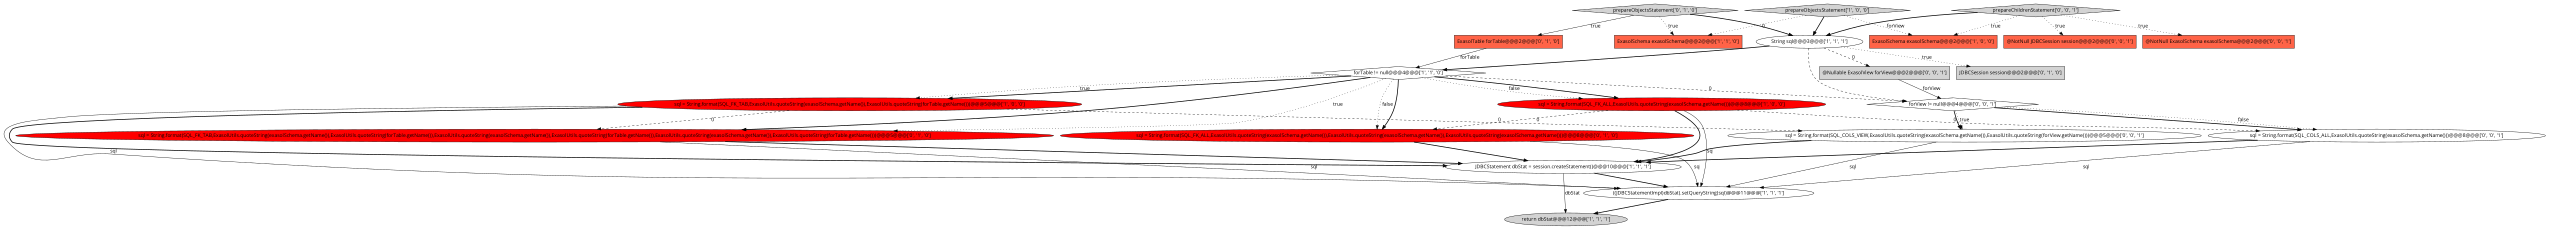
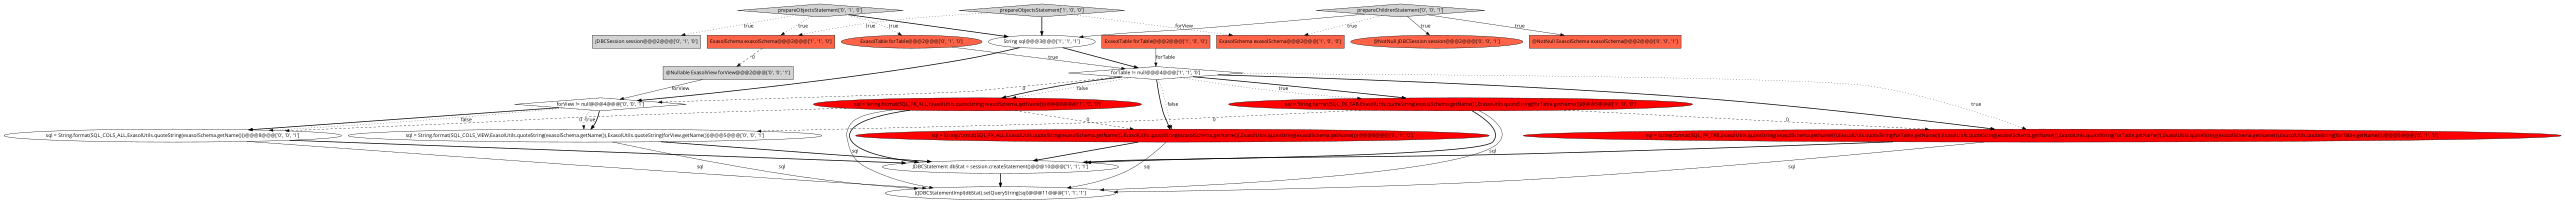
  digraph {
    fontname="Open Sans"
    node [fillcolor=white fontname="Open Sans" shape=ellipse style=filled]
    edge [fontname="Open Sans" style=bold]
    n1 [fillcolor=lightgray label="prepareObjectsStatement['0', '1', '0']" shape=diamond]
    n2 [fillcolor=lightgray label="JDBCSession session@@@2@@@['0', '1', '0']" shape=box]
    n3 [fillcolor=tomato label="ExasolSchema exasolSchema@@@2@@@['1', '1', '0']" shape=box]
-   n4 [fillcolor=tomato label="ExasolTable forTable@@@2@@@['0', '1', '0']" shape=box]
+   n4 [fillcolor=tomato label="ExasolTable forTable@@@2@@@['0', '1', '0']"]
    n5 [label="String sql@@@3@@@['1', '1', '1']"]
    n6 [fillcolor=lightgray label="@Nullable ExasolView forView@@@2@@@['0', '0', '1']" shape=box]
    n7 [label="forTable != null@@@4@@@['1', '1', '0']" shape=diamond]
    n8 [label="forView != null@@@4@@@['0', '0', '1']" shape=diamond]
    n9 [fillcolor=lightgray label="prepareObjectsStatement['1', '0', '0']" shape=diamond]
    n10 [fillcolor=tomato label="ExasolSchema exasolSchema@@@2@@@['1', '0', '0']" shape=box]
-   n12 [fillcolor=tomato label="@NotNull JDBCSession session@@@2@@@['0', '0', '1']" shape=box]
+   n11 [fillcolor=tomato label="ExasolTable forTable@@@2@@@['1', '0', '0']" shape=box]
+   n12 [fillcolor=tomato label="@NotNull JDBCSession session@@@2@@@['0', '0', '1']"]
    n13 [fillcolor=red label="sql = String.format(SQL_FK_TAB,ExasolUtils.quoteString(exasolSchema.getName()),ExasolUtils.quoteString(forTable.getName()))@@@5@@@['1', '0', '0']"]
    n14 [fillcolor=red label="sql = String.format(SQL_FK_TAB,ExasolUtils.quoteString(exasolSchema.getName()),ExasolUtils.quoteString(forTable.getName()),ExasolUtils.quoteString(exasolSchema.getName()),ExasolUtils.quoteString(forTable.getName()),ExasolUtils.quoteString(exasolSchema.getName()),ExasolUtils.quoteString(forTable.getName()))@@@5@@@['0', '1', '0']"]
    n15 [label="JDBCStatement dbStat = session.createStatement()@@@10@@@['1', '1', '1']"]
    n16 [label="((JDBCStatementImpl)dbStat).setQueryString(sql)@@@11@@@['1', '1', '1']"]
    n17 [label="sql = String.format(SQL_COLS_VIEW,ExasolUtils.quoteString(exasolSchema.getName()),ExasolUtils.quoteString(forView.getName()))@@@5@@@['0', '0', '1']"]
-   n18 [fillcolor=lightgray label="return dbStat@@@12@@@['1', '1', '1']"]
    n19 [fillcolor=tomato label="@NotNull ExasolSchema exasolSchema@@@2@@@['0', '0', '1']" shape=box]
    n20 [fillcolor=red label="sql = String.format(SQL_FK_ALL,ExasolUtils.quoteString(exasolSchema.getName()))@@@8@@@['1', '0', '0']"]
    n21 [label="sql = String.format(SQL_COLS_ALL,ExasolUtils.quoteString(exasolSchema.getName()))@@@8@@@['0', '0', '1']"]
    n22 [fillcolor=red label="sql = String.format(SQL_FK_ALL,ExasolUtils.quoteString(exasolSchema.getName()),ExasolUtils.quoteString(exasolSchema.getName()),ExasolUtils.quoteString(exasolSchema.getName()))@@@8@@@['0', '1', '0']"]
    n23 [fillcolor=lightgray label="prepareChildrenStatement['0', '0', '1']" shape=diamond]
-   n5 -> n2 [label=true style=dotted]
+   n1 -> n2 [label=true style=dotted]
    n1 -> n3 [label=true style=dotted]
-   n1 -> n4 [label=true style=solid]
+   n1 -> n4 [label=true style=dotted]
    n1 -> n5
-   n5 -> n6 [label=0 style=dashed]
-   n4 -> n7 [label=forTable style=solid]
+   n3 -> n6 [label=0 style=dashed]
+   n4 -> n7 [label=true style=solid]
    n5 -> n7
-   n5 -> n8 [style=dashed]
+   n5 -> n8
    n6 -> n8 [label=forView style=solid]
    n7 -> n8 [label=0 style=dashed]
    n7 -> n13
    n7 -> n13 [label=true style=dotted]
    n7 -> n14 [label=true style=dotted]
    n7 -> n14
    n7 -> n20
    n7 -> n20 [label=false style=dotted]
    n7 -> n22 [label=false style=dotted]
    n7 -> n22
    n8 -> n17 [label=true style=dotted]
    n8 -> n17
    n8 -> n21
    n8 -> n21 [label=false style=dotted]
-   n9 -> n3 [label=0 style=dotted]
+   n9 -> n3 [label=true style=dotted]
    n9 -> n5
    n9 -> n10 [label=forView style=dotted]
+   n11 -> n7 [label=forTable style=solid]
    n13 -> n14 [label=0 style=dashed]
    n13 -> n15
    n13 -> n16 [label=sql style=solid]
    n13 -> n17 [label=0 style=dashed]
    n14 -> n15
    n14 -> n16 [label=sql style=solid]
    n15 -> n16
-   n15 -> n18 [label=dbStat style=solid]
-   n16 -> n18
    n17 -> n15
    n17 -> n16 [label=sql style=solid]
    n20 -> n15
    n20 -> n16 [label=sql style=solid]
    n20 -> n21 [label=0 style=dashed]
    n20 -> n22 [label=0 style=dashed]
    n21 -> n15
    n21 -> n16 [label=sql style=solid]
    n22 -> n15
    n22 -> n16 [label=sql style=solid]
-   n23 -> n5
+   n23 -> n5 [style=solid]
    n23 -> n10 [label=true style=dotted]
-   n23 -> n12 [label=true style=dotted]
-   n23 -> n19 [label=true style=dotted]
+   n23 -> n12 [label=true style=solid]
+   n23 -> n19 [label=true style=solid]
  }
